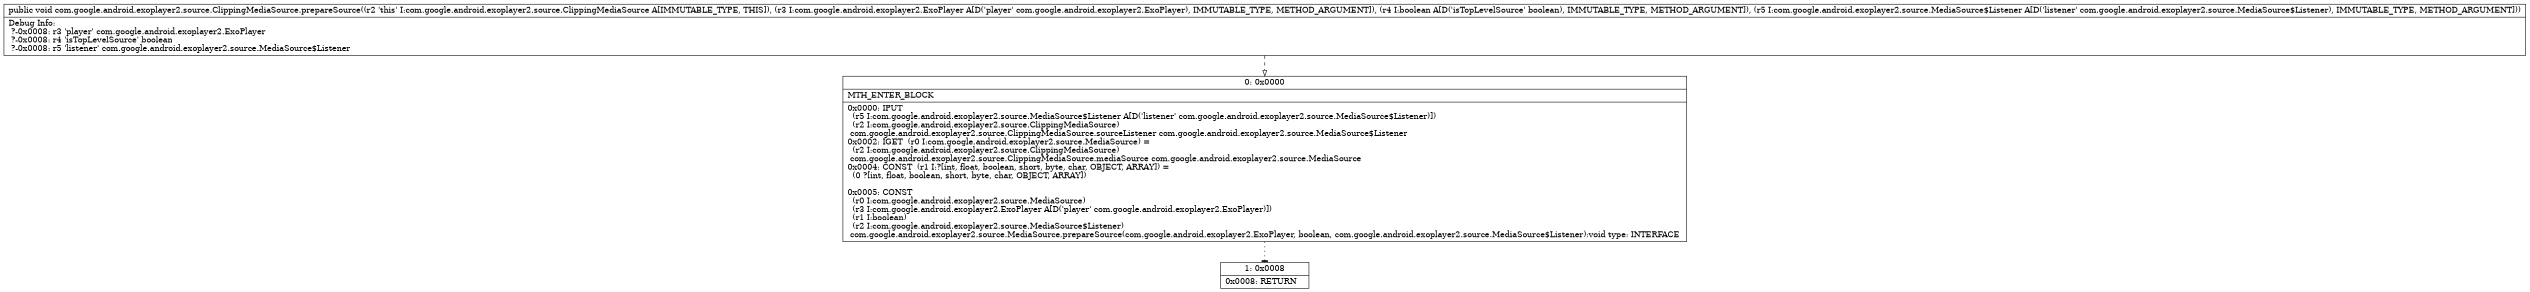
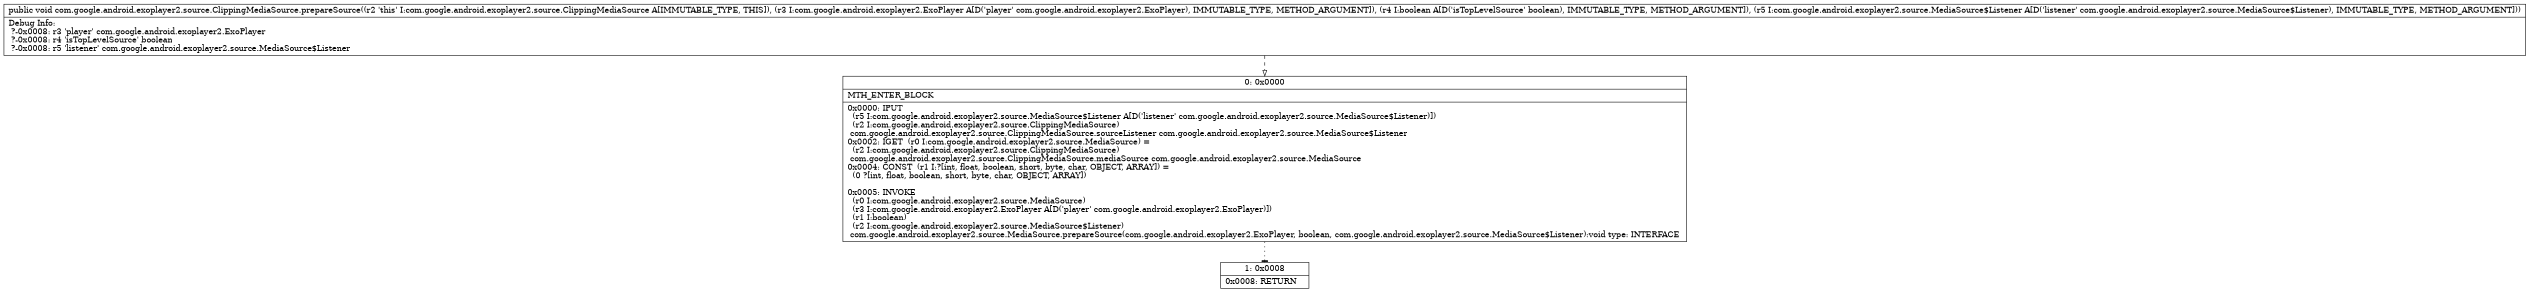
  digraph {
    node [shape=record]
-   n1 [label="{0\:\ 0x0000|MTH_ENTER_BLOCK\l|0x0000: IPUT  \l  (r5 I:com.google.android.exoplayer2.source.MediaSource$Listener A[D('listener' com.google.android.exoplayer2.source.MediaSource$Listener)])\l  (r2 I:com.google.android.exoplayer2.source.ClippingMediaSource)\l com.google.android.exoplayer2.source.ClippingMediaSource.sourceListener com.google.android.exoplayer2.source.MediaSource$Listener \l0x0002: IGET  (r0 I:com.google.android.exoplayer2.source.MediaSource) = \l  (r2 I:com.google.android.exoplayer2.source.ClippingMediaSource)\l com.google.android.exoplayer2.source.ClippingMediaSource.mediaSource com.google.android.exoplayer2.source.MediaSource \l0x0004: CONST  (r1 I:?[int, float, boolean, short, byte, char, OBJECT, ARRAY]) = \l  (0 ?[int, float, boolean, short, byte, char, OBJECT, ARRAY])\l \l0x0005: CONST  \l  (r0 I:com.google.android.exoplayer2.source.MediaSource)\l  (r3 I:com.google.android.exoplayer2.ExoPlayer A[D('player' com.google.android.exoplayer2.ExoPlayer)])\l  (r1 I:boolean)\l  (r2 I:com.google.android.exoplayer2.source.MediaSource$Listener)\l com.google.android.exoplayer2.source.MediaSource.prepareSource(com.google.android.exoplayer2.ExoPlayer, boolean, com.google.android.exoplayer2.source.MediaSource$Listener):void type: INTERFACE \l}"]
+   n1 [label="{0\:\ 0x0000|MTH_ENTER_BLOCK\l|0x0000: IPUT  \l  (r5 I:com.google.android.exoplayer2.source.MediaSource$Listener A[D('listener' com.google.android.exoplayer2.source.MediaSource$Listener)])\l  (r2 I:com.google.android.exoplayer2.source.ClippingMediaSource)\l com.google.android.exoplayer2.source.ClippingMediaSource.sourceListener com.google.android.exoplayer2.source.MediaSource$Listener \l0x0002: IGET  (r0 I:com.google.android.exoplayer2.source.MediaSource) = \l  (r2 I:com.google.android.exoplayer2.source.ClippingMediaSource)\l com.google.android.exoplayer2.source.ClippingMediaSource.mediaSource com.google.android.exoplayer2.source.MediaSource \l0x0004: CONST  (r1 I:?[int, float, boolean, short, byte, char, OBJECT, ARRAY]) = \l  (0 ?[int, float, boolean, short, byte, char, OBJECT, ARRAY])\l \l0x0005: INVOKE  \l  (r0 I:com.google.android.exoplayer2.source.MediaSource)\l  (r3 I:com.google.android.exoplayer2.ExoPlayer A[D('player' com.google.android.exoplayer2.ExoPlayer)])\l  (r1 I:boolean)\l  (r2 I:com.google.android.exoplayer2.source.MediaSource$Listener)\l com.google.android.exoplayer2.source.MediaSource.prepareSource(com.google.android.exoplayer2.ExoPlayer, boolean, com.google.android.exoplayer2.source.MediaSource$Listener):void type: INTERFACE \l}"]
    n2 [label="{1\:\ 0x0008|0x0008: RETURN   \l}"]
    n3 [label="{public void com.google.android.exoplayer2.source.ClippingMediaSource.prepareSource((r2 'this' I:com.google.android.exoplayer2.source.ClippingMediaSource A[IMMUTABLE_TYPE, THIS]), (r3 I:com.google.android.exoplayer2.ExoPlayer A[D('player' com.google.android.exoplayer2.ExoPlayer), IMMUTABLE_TYPE, METHOD_ARGUMENT]), (r4 I:boolean A[D('isTopLevelSource' boolean), IMMUTABLE_TYPE, METHOD_ARGUMENT]), (r5 I:com.google.android.exoplayer2.source.MediaSource$Listener A[D('listener' com.google.android.exoplayer2.source.MediaSource$Listener), IMMUTABLE_TYPE, METHOD_ARGUMENT]))  | Debug Info:\l  ?\-0x0008: r3 'player' com.google.android.exoplayer2.ExoPlayer\l  ?\-0x0008: r4 'isTopLevelSource' boolean\l  ?\-0x0008: r5 'listener' com.google.android.exoplayer2.source.MediaSource$Listener\l}"]
    n1 -> n2 [style=dotted arrowhead=tee]
    n3 -> n1 [style=dashed arrowhead=onormal]
  }
